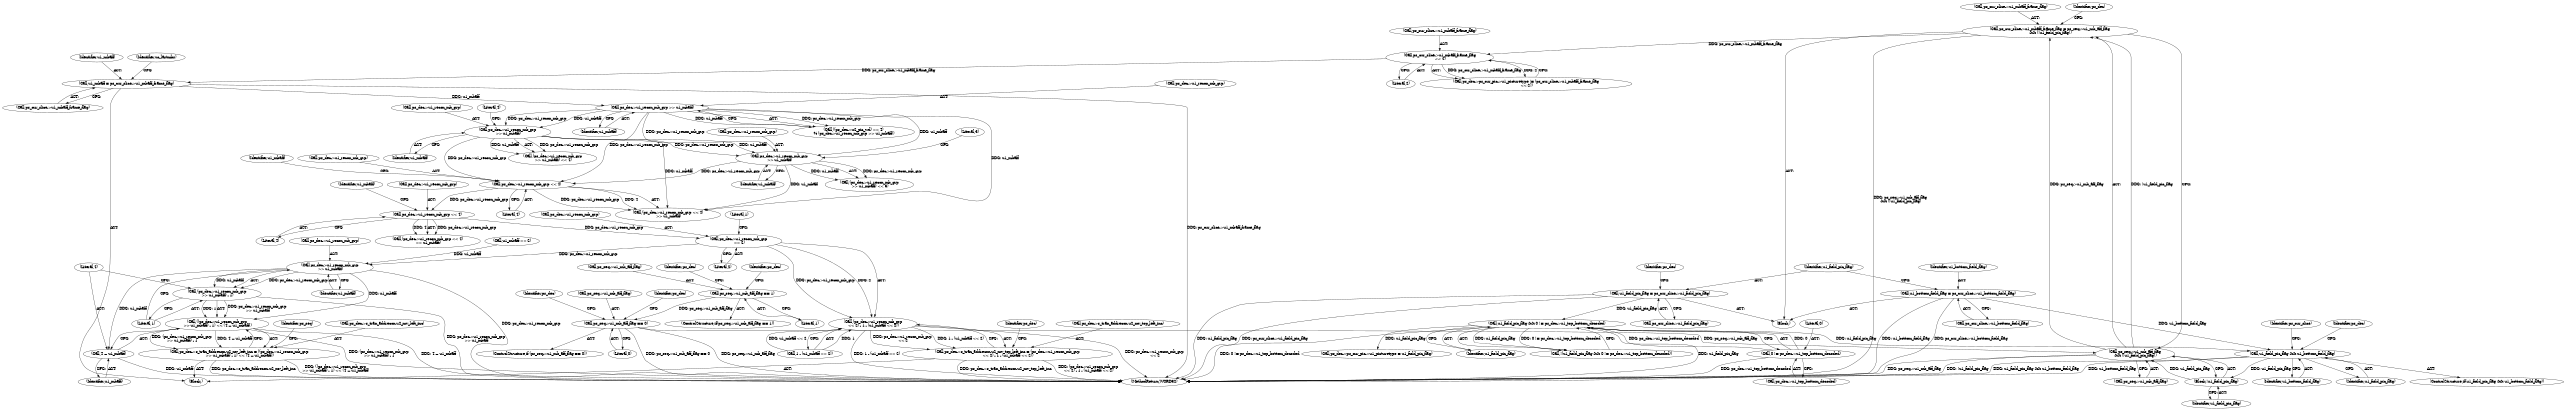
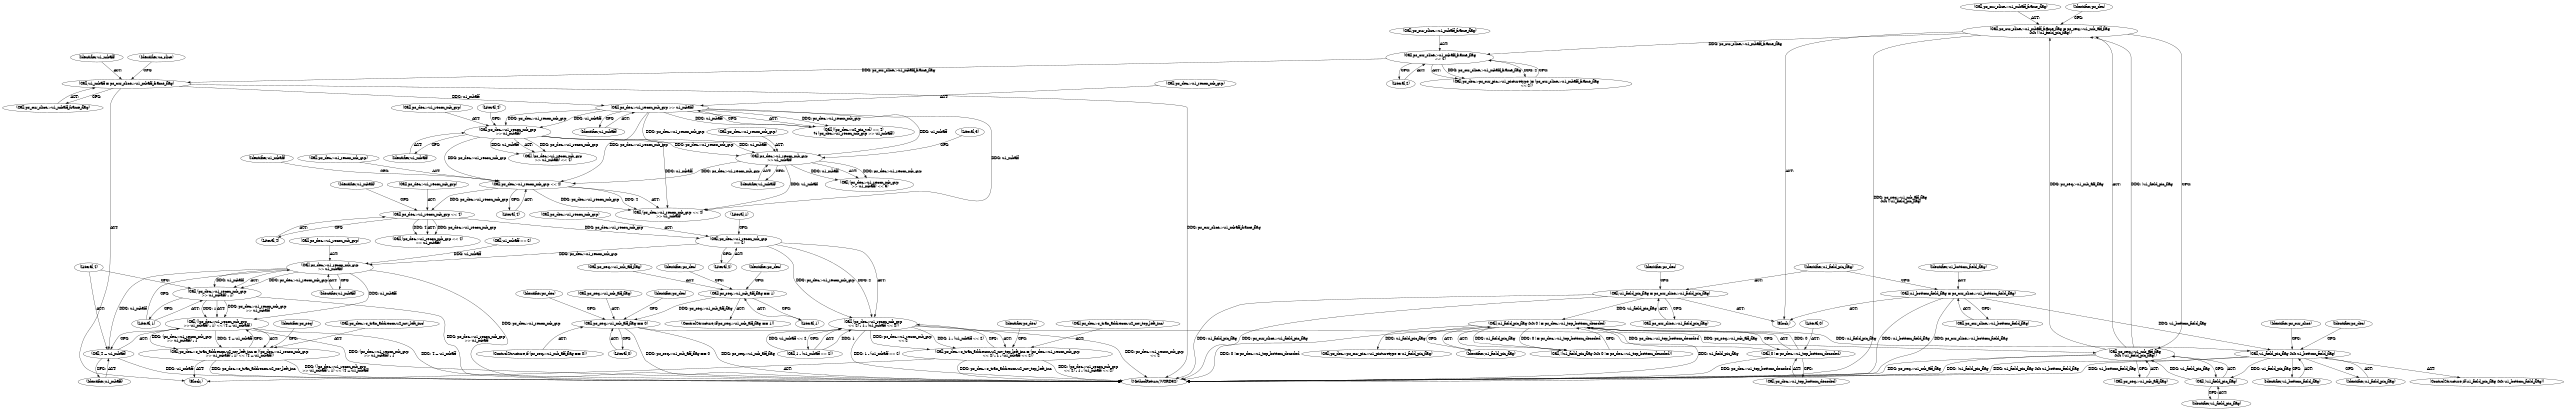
  digraph {
    n1 [label="(Call,ps_dec->u1_recon_mb_grp\n << 2)"]
    n2 [label="(Call,(ps_dec->u1_recon_mb_grp\n << 2) - 1 - (u1_mbaff << 2))"]
    n3 [label="(Call,ps_dec->u1_recon_mb_grp\n >> u1_mbaff)"]
    n4 [label="(Literal,2)"]
    n5 [label="(MethodReturn,WORD32)"]
    n6 [label="(Call,ps_dec->s_tran_addrecon.u2_mv_top_left_inc = (ps_dec->u1_recon_mb_grp\n << 2) - 1 - (u1_mbaff << 2))"]
    n7 [label="(Call,1 - (u1_mbaff << 2))"]
    n8 [label="(Call,(ps_dec->u1_recon_mb_grp\n >> u1_mbaff) - 1)"]
    n9 [label="(Call,((ps_dec->u1_recon_mb_grp\n >> u1_mbaff) - 1) << (4 + u1_mbaff))"]
    n10 [label="(Call,4 + u1_mbaff)"]
    n11 [label="(Identifier,u1_mbaff)"]
    n12 [label="(Call,ps_dec->u1_recon_mb_grp << 4)"]
    n13 [label="(Literal,4)"]
    n14 [label="(Call,(ps_dec->u1_recon_mb_grp << 4)\n >> u1_mbaff)"]
    n15 [label="(Call,ps_dec->u1_recon_mb_grp << 4)"]
    n16 [label="(Literal,4)"]
    n17 [label="(Call,(ps_dec->u1_recon_mb_grp << 4)\n >> u1_mbaff)"]
    n18 [label="(Call,ps_dec->u1_recon_mb_grp >> u1_mbaff)"]
    n19 [label="(Call,ps_dec->u1_recon_mb_grp\n >> u1_mbaff)"]
    n20 [label="(Call,ps_dec->u1_recon_mb_grp\n >> u1_mbaff)"]
    n21 [label="(Call,((ps_dec->u2_pic_wd) >> 4)\n % (ps_dec->u1_recon_mb_grp >> u1_mbaff))"]
    n22 [label="(Identifier,u1_mbaff)"]
    n23 [label="(Identifier,u1_mbaff)"]
    n24 [label="(Call,(ps_dec->u1_recon_mb_grp\n >> u1_mbaff) << 4)"]
    n25 [label="(Call,(ps_dec->u1_recon_mb_grp\n >> u1_mbaff) << 3)"]
    n26 [label="(Identifier,u1_mbaff)"]
    n27 [label="(Call,u1_mbaff = ps_cur_slice->u1_mbaff_frame_flag)"]
    n28 [label="(Block,)"]
    n29 [label="(Call,ps_cur_slice->u1_mbaff_frame_flag)"]
    n30 [label="(Call,ps_cur_slice->u1_mbaff_frame_flag\n << 2)"]
    n31 [label="(Call,ps_dec->ps_cur_pic->u1_picturetype |= (ps_cur_slice->u1_mbaff_frame_flag\n << 2))"]
    n32 [label="(Literal,2)"]
    n33 [label="(Call,ps_cur_slice->u1_mbaff_frame_flag = ps_seq->u1_mb_aff_flag\n && (!u1_field_pic_flag))"]
    n34 [label="(Call,ps_seq->u1_mb_aff_flag\n && (!u1_field_pic_flag))"]
    n35 [label="(Block,)"]
-   n36 [label="(Block,!u1_field_pic_flag)"]
+   n36 [label="(Call,!u1_field_pic_flag)"]
    n37 [label="(Call,ps_seq->u1_mb_aff_flag)"]
    n38 [label="(Identifier,u1_field_pic_flag)"]
    n39 [label="(Call,ps_seq->u1_mb_aff_flag == 0)"]
    n40 [label="(ControlStructure,if (ps_seq->u1_mb_aff_flag == 0))"]
    n41 [label="(Literal,0)"]
    n42 [label="(Call,ps_seq->u1_mb_aff_flag == 1)"]
    n43 [label="(Literal,1)"]
    n44 [label="(ControlStructure,if(ps_seq->u1_mb_aff_flag == 1))"]
    n45 [label="(Call,u1_field_pic_flag && u1_bottom_field_flag)"]
    n46 [label="(ControlStructure,if(u1_field_pic_flag && u1_bottom_field_flag))"]
    n47 [label="(Identifier,u1_bottom_field_flag)"]
    n48 [label="(Identifier,u1_field_pic_flag)"]
    n49 [label="(Call,u1_field_pic_flag && 0 != ps_dec->u1_top_bottom_decoded)"]
    n50 [label="(Call,0 != ps_dec->u1_top_bottom_decoded)"]
    n51 [label="(Identifier,u1_field_pic_flag)"]
    n52 [label="(Call,!(u1_field_pic_flag && 0 != ps_dec->u1_top_bottom_decoded))"]
    n53 [label="(Call,ps_dec->ps_cur_pic->u1_picturetype = u1_field_pic_flag)"]
    n54 [label="(Call,ps_dec->u1_top_bottom_decoded)"]
    n55 [label="(Call,u1_field_pic_flag = ps_cur_slice->u1_field_pic_flag)"]
    n56 [label="(Call,ps_cur_slice->u1_field_pic_flag)"]
    n57 [label="(Call,u1_bottom_field_flag = ps_cur_slice->u1_bottom_field_flag)"]
    n58 [label="(Call,ps_cur_slice->u1_bottom_field_flag)"]
    n59 [label="(Literal,1)"]
    n60 [label="(Call,ps_dec->s_tran_addrecon.u2_mv_left_inc = ((ps_dec->u1_recon_mb_grp\n >> u1_mbaff) - 1) << (4 + u1_mbaff))"]
    n61 [label="(Identifier,u1_mbaff)"]
    n62 [label="(Literal,0)"]
    n63 [label="(Call,ps_dec->s_tran_addrecon.u2_mv_left_inc)"]
    n64 [label="(Call,ps_dec->u1_recon_mb_grp)"]
    n65 [label="(Literal,1)"]
    n66 [label="(Literal,4)"]
    n67 [label="(Identifier,ps_dec)"]
    n68 [label="(Call,ps_dec->u1_recon_mb_grp)"]
    n69 [label="(Identifier,u1_field_pic_flag)"]
    n70 [label="(Call,ps_dec->u1_recon_mb_grp)"]
    n71 [label="(Identifier,ps_dec)"]
    n72 [label="(Identifier,ps_dec)"]
-   n73 [label="(Identifier,uc_lastmbs)"]
+   n73 [label="(Identifier,uc_slice)"]
    n74 [label="(Call,ps_dec->u1_recon_mb_grp)"]
    n75 [label="(Identifier,u1_bottom_field_flag)"]
    n76 [label="(Literal,3)"]
    n77 [label="(Identifier,u1_mbaff)"]
    n78 [label="(Identifier,ps_dec)"]
    n79 [label="(Call,ps_cur_slice->u1_mbaff_frame_flag)"]
    n80 [label="(Identifier,ps_dec)"]
    n81 [label="(Identifier,ps_dec)"]
    n82 [label="(Identifier,ps_seq)"]
    n83 [label="(Call,ps_dec->u1_recon_mb_grp)"]
    n84 [label="(Call,ps_seq->u1_mb_aff_flag)"]
    n85 [label="(Call,ps_cur_slice->u1_mbaff_frame_flag)"]
    n86 [label="(Identifier,u1_mbaff)"]
    n87 [label="(Call,ps_dec->u1_recon_mb_grp)"]
    n88 [label="(Identifier,u1_mbaff)"]
    n89 [label="(Call,u1_mbaff << 2)"]
    n90 [label="(Identifier,ps_dec)"]
    n91 [label="(Call,ps_dec->u1_recon_mb_grp)"]
    n92 [label="(Identifier,ps_cur_slice)"]
    n93 [label="(Identifier,ps_dec)"]
    n94 [label="(Call,ps_dec->s_tran_addrecon.u2_mv_top_left_inc)"]
    n95 [label="(Literal,4)"]
    n96 [label="(Call,ps_seq->u1_mb_aff_flag)"]
    n1 -> n2 [label="AST: "]
    n1 -> n2 [label="DDG: ps_dec->u1_recon_mb_grp"]
    n1 -> n2 [label="DDG: 2"]
    n1 -> n3 [label="DDG: ps_dec->u1_recon_mb_grp"]
    n1 -> n4 [label="CFG: "]
    n2 -> n5 [label="DDG: 1 - (u1_mbaff << 2)"]
    n2 -> n5 [label="DDG: ps_dec->u1_recon_mb_grp\n << 2"]
    n2 -> n6 [label="AST: "]
    n2 -> n6 [label="DDG: ps_dec->u1_recon_mb_grp\n << 2"]
    n2 -> n6 [label="DDG: 1 - (u1_mbaff << 2)"]
    n2 -> n7 [label="CFG: "]
    n3 -> n5 [label="DDG: ps_dec->u1_recon_mb_grp"]
    n3 -> n8 [label="AST: "]
    n3 -> n8 [label="DDG: ps_dec->u1_recon_mb_grp"]
    n3 -> n8 [label="DDG: u1_mbaff"]
    n3 -> n9 [label="DDG: u1_mbaff"]
    n3 -> n10 [label="DDG: u1_mbaff"]
    n3 -> n11 [label="CFG: "]
    n4 -> n1 [label="AST: "]
    n6 -> n2 [label="CFG: "]
    n6 -> n5 [label="DDG: (ps_dec->u1_recon_mb_grp\n << 2) - 1 - (u1_mbaff << 2)"]
    n6 -> n5 [label="DDG: ps_dec->s_tran_addrecon.u2_mv_top_left_inc"]
    n6 -> n28 [label="AST: "]
    n7 -> n2 [label="AST: "]
    n7 -> n2 [label="DDG: 1"]
    n7 -> n2 [label="DDG: u1_mbaff << 2"]
    n8 -> n5 [label="DDG: ps_dec->u1_recon_mb_grp\n >> u1_mbaff"]
    n8 -> n9 [label="AST: "]
    n8 -> n9 [label="DDG: ps_dec->u1_recon_mb_grp\n >> u1_mbaff"]
    n8 -> n9 [label="DDG: 1"]
    n8 -> n59 [label="CFG: "]
    n9 -> n5 [label="DDG: 4 + u1_mbaff"]
    n9 -> n5 [label="DDG: (ps_dec->u1_recon_mb_grp\n >> u1_mbaff) - 1"]
    n9 -> n10 [label="CFG: "]
    n9 -> n60 [label="AST: "]
    n9 -> n60 [label="DDG: (ps_dec->u1_recon_mb_grp\n >> u1_mbaff) - 1"]
    n9 -> n60 [label="DDG: 4 + u1_mbaff"]
    n10 -> n5 [label="DDG: u1_mbaff"]
    n10 -> n9 [label="AST: "]
    n10 -> n61 [label="CFG: "]
    n11 -> n3 [label="AST: "]
    n12 -> n1 [label="DDG: ps_dec->u1_recon_mb_grp"]
    n12 -> n13 [label="CFG: "]
    n12 -> n14 [label="AST: "]
    n12 -> n14 [label="DDG: ps_dec->u1_recon_mb_grp"]
    n12 -> n14 [label="DDG: 4"]
    n13 -> n12 [label="AST: "]
    n15 -> n12 [label="DDG: ps_dec->u1_recon_mb_grp"]
    n15 -> n16 [label="CFG: "]
    n15 -> n17 [label="AST: "]
    n15 -> n17 [label="DDG: ps_dec->u1_recon_mb_grp"]
    n15 -> n17 [label="DDG: 4"]
    n16 -> n15 [label="AST: "]
    n18 -> n15 [label="DDG: ps_dec->u1_recon_mb_grp"]
    n18 -> n17 [label="DDG: u1_mbaff"]
    n18 -> n19 [label="DDG: ps_dec->u1_recon_mb_grp"]
    n18 -> n19 [label="DDG: u1_mbaff"]
    n18 -> n20 [label="DDG: ps_dec->u1_recon_mb_grp"]
    n18 -> n20 [label="DDG: u1_mbaff"]
    n18 -> n21 [label="AST: "]
    n18 -> n21 [label="DDG: ps_dec->u1_recon_mb_grp"]
    n18 -> n21 [label="DDG: u1_mbaff"]
    n18 -> n22 [label="CFG: "]
    n19 -> n15 [label="DDG: ps_dec->u1_recon_mb_grp"]
    n19 -> n17 [label="DDG: u1_mbaff"]
    n19 -> n20 [label="DDG: ps_dec->u1_recon_mb_grp"]
    n19 -> n20 [label="DDG: u1_mbaff"]
    n19 -> n23 [label="CFG: "]
    n19 -> n24 [label="AST: "]
    n19 -> n24 [label="DDG: ps_dec->u1_recon_mb_grp"]
    n19 -> n24 [label="DDG: u1_mbaff"]
    n20 -> n15 [label="DDG: ps_dec->u1_recon_mb_grp"]
    n20 -> n17 [label="DDG: u1_mbaff"]
    n20 -> n25 [label="AST: "]
    n20 -> n25 [label="DDG: ps_dec->u1_recon_mb_grp"]
    n20 -> n25 [label="DDG: u1_mbaff"]
    n20 -> n26 [label="CFG: "]
    n21 -> n18 [label="CFG: "]
    n22 -> n18 [label="AST: "]
    n23 -> n19 [label="AST: "]
    n26 -> n20 [label="AST: "]
    n27 -> n5 [label="DDG: ps_cur_slice->u1_mbaff_frame_flag"]
    n27 -> n18 [label="DDG: u1_mbaff"]
    n27 -> n28 [label="AST: "]
    n27 -> n29 [label="CFG: "]
    n29 -> n27 [label="AST: "]
    n30 -> n27 [label="DDG: ps_cur_slice->u1_mbaff_frame_flag"]
    n30 -> n31 [label="AST: "]
    n30 -> n31 [label="DDG: ps_cur_slice->u1_mbaff_frame_flag"]
    n30 -> n31 [label="DDG: 2"]
    n30 -> n32 [label="CFG: "]
    n31 -> n30 [label="CFG: "]
    n32 -> n30 [label="AST: "]
    n33 -> n5 [label="DDG: ps_seq->u1_mb_aff_flag\n && (!u1_field_pic_flag)"]
    n33 -> n30 [label="DDG: ps_cur_slice->u1_mbaff_frame_flag"]
    n33 -> n34 [label="CFG: "]
    n33 -> n35 [label="AST: "]
    n34 -> n5 [label="DDG: ps_seq->u1_mb_aff_flag"]
    n34 -> n5 [label="DDG: !u1_field_pic_flag"]
    n34 -> n33 [label="AST: "]
    n34 -> n33 [label="DDG: ps_seq->u1_mb_aff_flag"]
    n34 -> n33 [label="DDG: !u1_field_pic_flag"]
    n34 -> n36 [label="CFG: "]
    n34 -> n37 [label="CFG: "]
    n36 -> n34 [label="AST: "]
    n36 -> n34 [label="DDG: u1_field_pic_flag"]
    n36 -> n38 [label="CFG: "]
    n37 -> n34 [label="AST: "]
    n38 -> n36 [label="AST: "]
    n39 -> n5 [label="DDG: ps_seq->u1_mb_aff_flag"]
    n39 -> n5 [label="DDG: ps_seq->u1_mb_aff_flag == 0"]
    n39 -> n34 [label="DDG: ps_seq->u1_mb_aff_flag"]
-   n39 -> n40 [label="AST: "]
+   n40 -> n39 [label="AST: "]
    n39 -> n41 [label="CFG: "]
    n41 -> n39 [label="AST: "]
    n42 -> n39 [label="DDG: ps_seq->u1_mb_aff_flag"]
    n42 -> n43 [label="CFG: "]
    n42 -> n44 [label="AST: "]
    n43 -> n42 [label="AST: "]
    n45 -> n5 [label="DDG: u1_bottom_field_flag"]
    n45 -> n5 [label="DDG: u1_field_pic_flag && u1_bottom_field_flag"]
    n45 -> n36 [label="DDG: u1_field_pic_flag"]
    n45 -> n46 [label="AST: "]
    n45 -> n47 [label="CFG: "]
    n45 -> n48 [label="CFG: "]
    n47 -> n45 [label="AST: "]
    n48 -> n45 [label="AST: "]
    n49 -> n5 [label="DDG: 0 != ps_dec->u1_top_bottom_decoded"]
    n49 -> n5 [label="DDG: u1_field_pic_flag"]
    n49 -> n45 [label="DDG: u1_field_pic_flag"]
    n49 -> n50 [label="CFG: "]
    n49 -> n51 [label="CFG: "]
    n49 -> n52 [label="AST: "]
    n49 -> n52 [label="DDG: u1_field_pic_flag"]
    n49 -> n52 [label="DDG: 0 != ps_dec->u1_top_bottom_decoded"]
    n49 -> n53 [label="DDG: u1_field_pic_flag"]
    n50 -> n5 [label="DDG: ps_dec->u1_top_bottom_decoded"]
    n50 -> n49 [label="AST: "]
    n50 -> n49 [label="DDG: 0"]
    n50 -> n49 [label="DDG: ps_dec->u1_top_bottom_decoded"]
    n50 -> n54 [label="CFG: "]
    n51 -> n49 [label="AST: "]
    n52 -> n49 [label="CFG: "]
    n54 -> n50 [label="AST: "]
    n55 -> n5 [label="DDG: u1_field_pic_flag"]
    n55 -> n5 [label="DDG: ps_cur_slice->u1_field_pic_flag"]
    n55 -> n35 [label="AST: "]
    n55 -> n49 [label="DDG: u1_field_pic_flag"]
    n55 -> n56 [label="CFG: "]
    n56 -> n55 [label="AST: "]
    n57 -> n5 [label="DDG: u1_bottom_field_flag"]
    n57 -> n5 [label="DDG: ps_cur_slice->u1_bottom_field_flag"]
    n57 -> n35 [label="AST: "]
    n57 -> n45 [label="DDG: u1_bottom_field_flag"]
    n57 -> n58 [label="CFG: "]
    n58 -> n57 [label="AST: "]
    n59 -> n3 [label="CFG: "]
    n59 -> n8 [label="AST: "]
    n60 -> n5 [label="DDG: ps_dec->s_tran_addrecon.u2_mv_left_inc"]
    n60 -> n5 [label="DDG: ((ps_dec->u1_recon_mb_grp\n >> u1_mbaff) - 1) << (4 + u1_mbaff)"]
    n60 -> n9 [label="CFG: "]
    n60 -> n28 [label="AST: "]
    n61 -> n10 [label="AST: "]
    n62 -> n50 [label="AST: "]
    n63 -> n60 [label="AST: "]
    n64 -> n3 [label="AST: "]
    n65 -> n1 [label="CFG: "]
    n66 -> n8 [label="CFG: "]
    n66 -> n10 [label="AST: "]
    n67 -> n55 [label="CFG: "]
    n68 -> n12 [label="AST: "]
    n69 -> n55 [label="AST: "]
    n69 -> n57 [label="CFG: "]
    n70 -> n20 [label="AST: "]
    n71 -> n39 [label="CFG: "]
    n72 -> n42 [label="CFG: "]
    n73 -> n27 [label="CFG: "]
    n74 -> n19 [label="AST: "]
    n75 -> n57 [label="AST: "]
    n76 -> n20 [label="CFG: "]
    n77 -> n15 [label="CFG: "]
    n78 -> n45 [label="CFG: "]
    n79 -> n33 [label="AST: "]
    n80 -> n6 [label="CFG: "]
    n81 -> n33 [label="CFG: "]
    n82 -> n60 [label="CFG: "]
    n83 -> n1 [label="AST: "]
    n84 -> n42 [label="AST: "]
    n85 -> n30 [label="AST: "]
    n86 -> n12 [label="CFG: "]
    n87 -> n15 [label="AST: "]
    n88 -> n27 [label="AST: "]
    n89 -> n3 [label="DDG: u1_mbaff"]
    n90 -> n39 [label="CFG: "]
    n91 -> n18 [label="AST: "]
    n92 -> n45 [label="CFG: "]
    n93 -> n42 [label="CFG: "]
    n94 -> n6 [label="AST: "]
    n95 -> n19 [label="CFG: "]
    n96 -> n39 [label="AST: "]
  }
